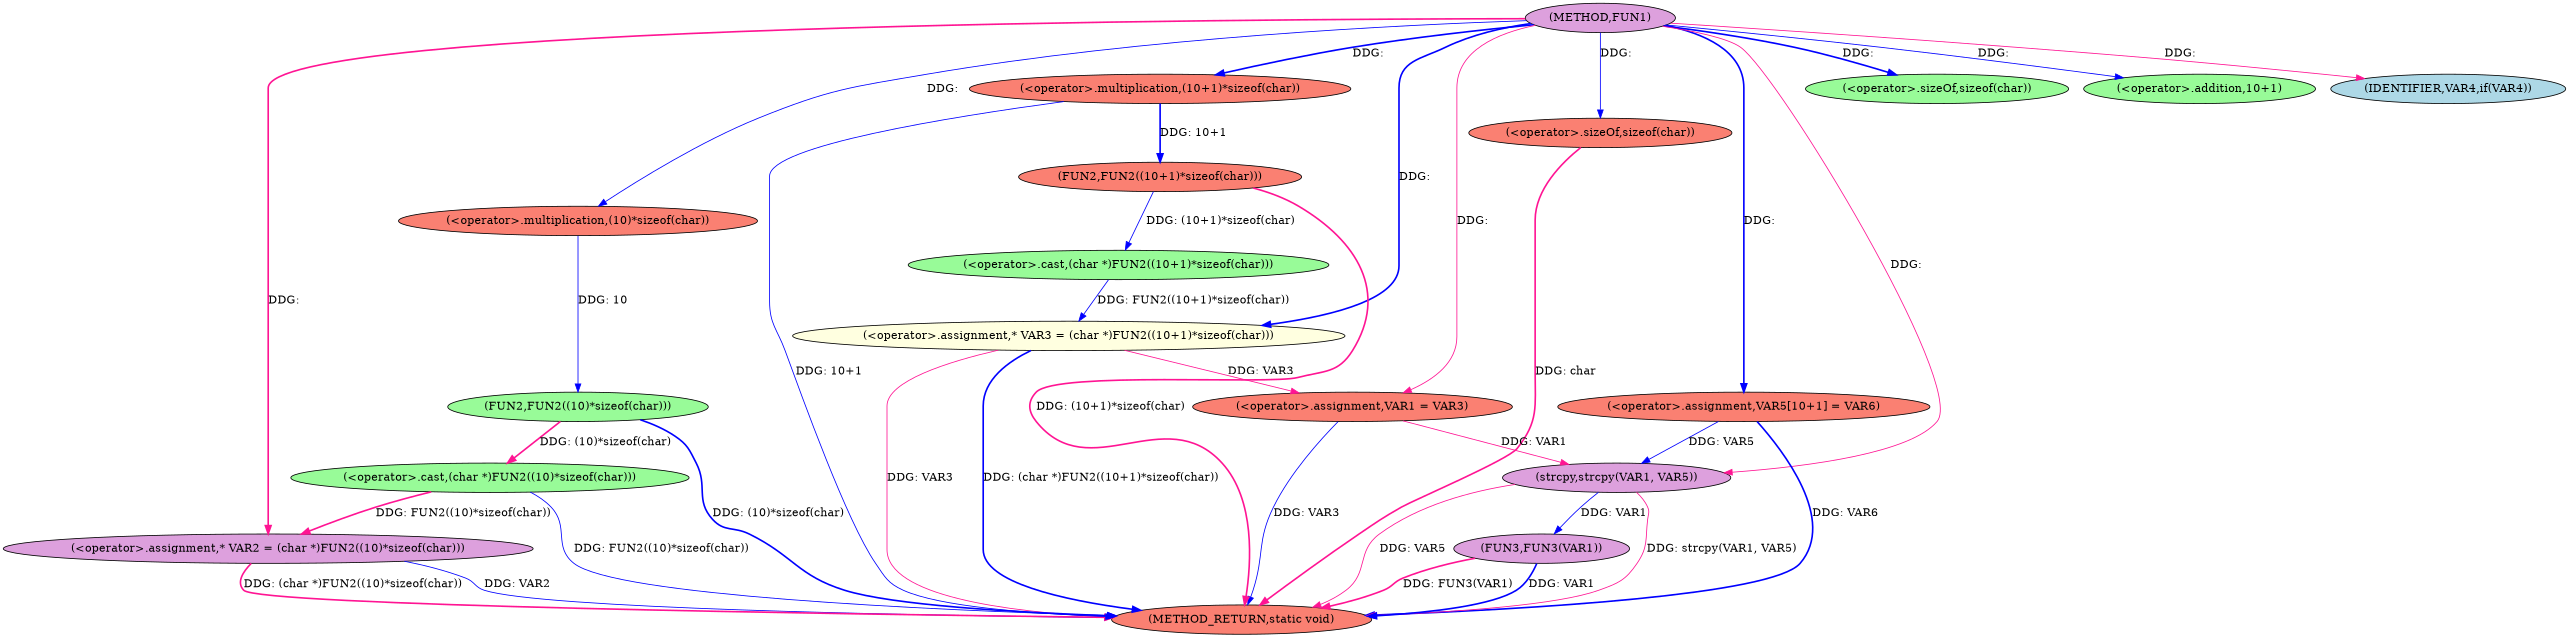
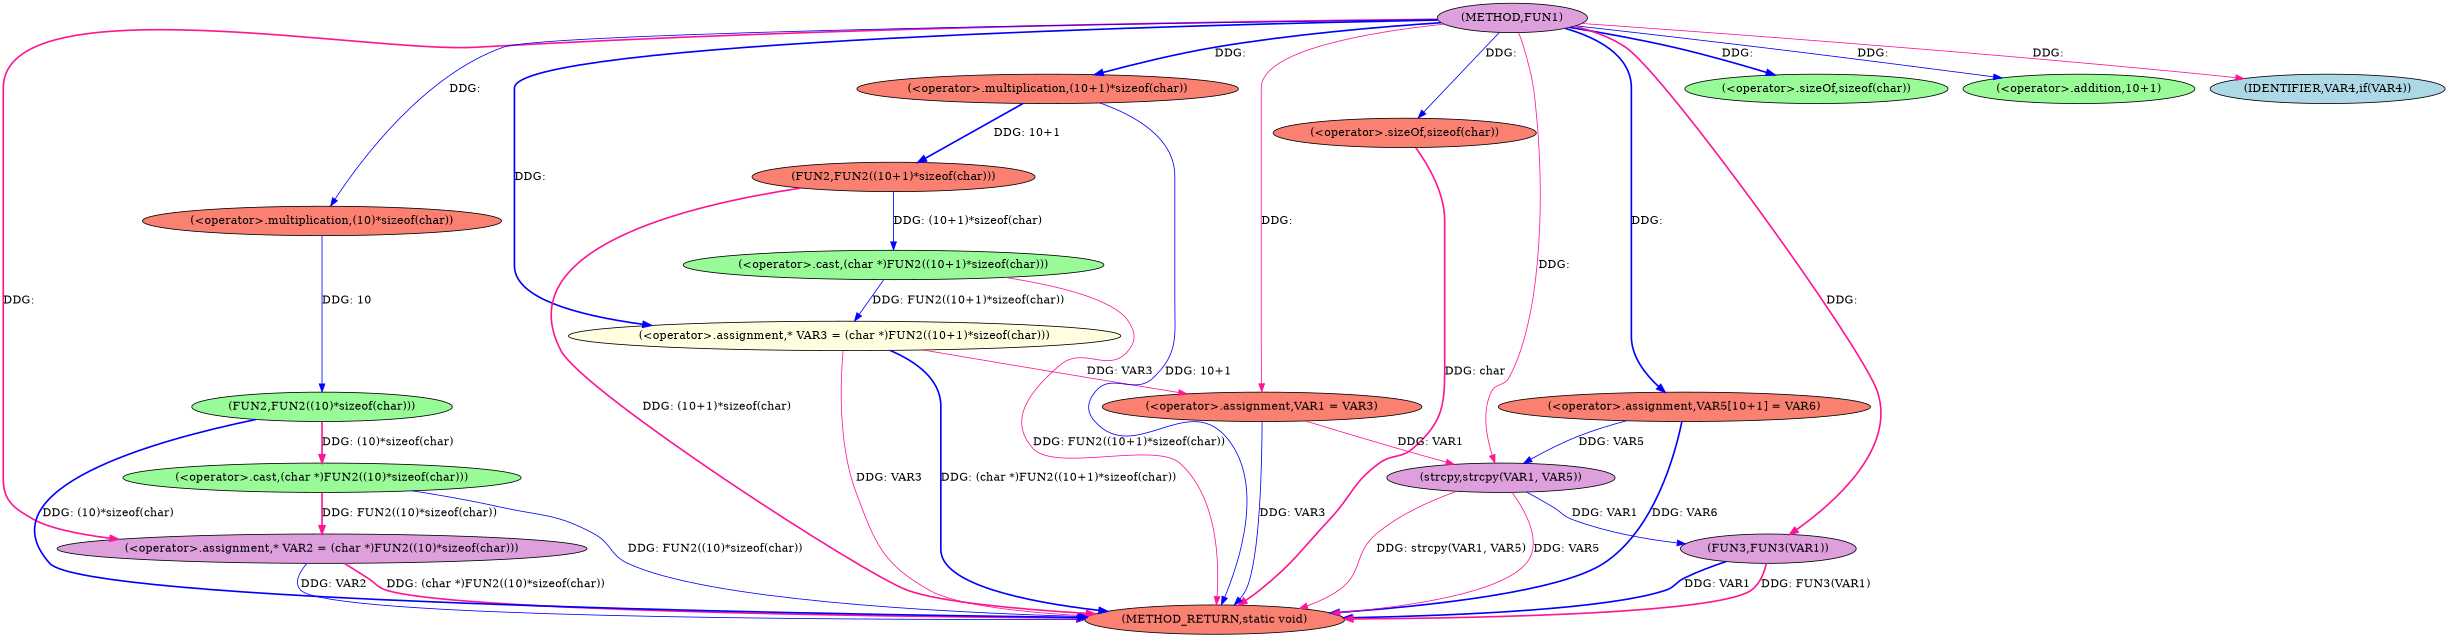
  digraph {
    fontname="DejaVu Serif"
    node [fillcolor=salmon fontname="DejaVu Serif" style=filled]
    edge [color=blue fontname="DejaVu Serif" style=solid]
    n1 [fillcolor=plum label="(METHOD,FUN1)"]
    n2 [fillcolor=plum label="(<operator>.assignment,* VAR2 = (char *)FUN2((10)*sizeof(char)))"]
    n3 [label="(<operator>.multiplication,(10)*sizeof(char))"]
    n4 [fillcolor=palegreen label="(<operator>.sizeOf,sizeof(char))"]
    n5 [fillcolor=lightyellow label="(<operator>.assignment,* VAR3 = (char *)FUN2((10+1)*sizeof(char)))"]
    n6 [label="(<operator>.multiplication,(10+1)*sizeof(char))"]
    n7 [fillcolor=palegreen label="(<operator>.addition,10+1)"]
    n8 [label="(<operator>.sizeOf,sizeof(char))"]
    n9 [fillcolor=lightblue label="(IDENTIFIER,VAR4,if(VAR4))"]
    n10 [label="(<operator>.assignment,VAR1 = VAR3)"]
    n11 [label="(<operator>.assignment,VAR5[10+1] = VAR6)"]
    n12 [fillcolor=plum label="(strcpy,strcpy(VAR1, VAR5))"]
    n13 [fillcolor=plum label="(FUN3,FUN3(VAR1))"]
    n14 [label="(METHOD_RETURN,static void)"]
    n15 [fillcolor=palegreen label="(FUN2,FUN2((10)*sizeof(char)))"]
    n16 [label="(FUN2,FUN2((10+1)*sizeof(char)))"]
    n17 [fillcolor=palegreen label="(<operator>.cast,(char *)FUN2((10)*sizeof(char)))"]
    n18 [fillcolor=palegreen label="(<operator>.cast,(char *)FUN2((10+1)*sizeof(char)))"]
    n1 -> n2 [color=deeppink label="DDG: " style=bold]
    n1 -> n3 [label="DDG: "]
    n1 -> n4 [label="DDG: " style=bold]
    n1 -> n5 [label="DDG: " style=bold]
    n1 -> n6 [label="DDG: " style=bold]
    n1 -> n7 [label="DDG: "]
    n1 -> n8 [label="DDG: "]
    n1 -> n9 [color=deeppink label="DDG: "]
    n1 -> n10 [color=deeppink label="DDG: "]
    n1 -> n11 [label="DDG: " style=bold]
    n1 -> n12 [color=deeppink label="DDG: "]
+   n1 -> n13 [color=deeppink label="DDG: " style=bold]
    n2 -> n14 [label="DDG: VAR2"]
    n2 -> n14 [color=deeppink label="DDG: (char *)FUN2((10)*sizeof(char))" style=bold]
    n3 -> n15 [label="DDG: 10"]
    n5 -> n10 [color=deeppink label="DDG: VAR3"]
    n5 -> n14 [color=deeppink label="DDG: VAR3"]
    n5 -> n14 [label="DDG: (char *)FUN2((10+1)*sizeof(char))" style=bold]
    n6 -> n14 [label="DDG: 10+1"]
    n6 -> n16 [label="DDG: 10+1" style=bold]
    n8 -> n14 [color=deeppink label="DDG: char" style=bold]
    n10 -> n12 [color=deeppink label="DDG: VAR1"]
    n10 -> n14 [label="DDG: VAR3"]
    n11 -> n12 [label="DDG: VAR5"]
    n11 -> n14 [label="DDG: VAR6" style=bold]
    n12 -> n13 [label="DDG: VAR1"]
    n12 -> n14 [color=deeppink label="DDG: strcpy(VAR1, VAR5)"]
    n12 -> n14 [color=deeppink label="DDG: VAR5"]
    n13 -> n14 [label="DDG: VAR1" style=bold]
    n13 -> n14 [color=deeppink label="DDG: FUN3(VAR1)" style=bold]
    n15 -> n14 [label="DDG: (10)*sizeof(char)" style=bold]
    n15 -> n17 [color=deeppink label="DDG: (10)*sizeof(char)" style=bold]
    n16 -> n14 [color=deeppink label="DDG: (10+1)*sizeof(char)" style=bold]
    n16 -> n18 [label="DDG: (10+1)*sizeof(char)"]
    n17 -> n2 [color=deeppink label="DDG: FUN2((10)*sizeof(char))" style=bold]
    n17 -> n14 [label="DDG: FUN2((10)*sizeof(char))"]
    n18 -> n5 [label="DDG: FUN2((10+1)*sizeof(char))"]
+   n18 -> n14 [color=deeppink label="DDG: FUN2((10+1)*sizeof(char))"]
  }
